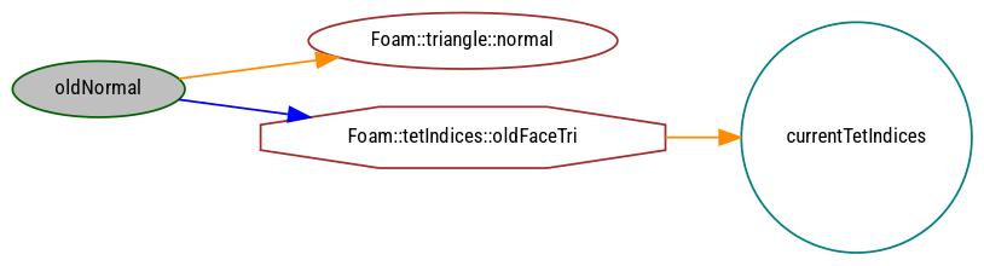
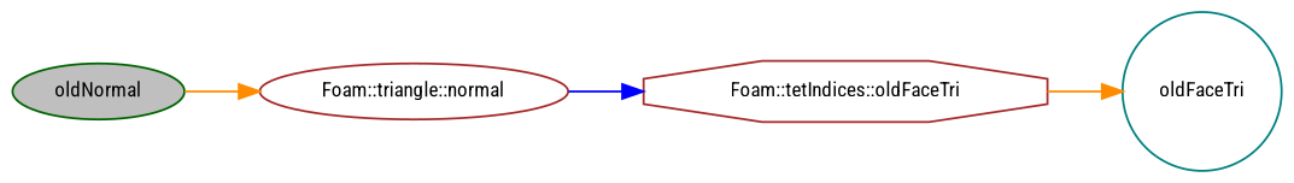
  digraph {
    fontname="Roboto Condensed"
    rankdir=LR
    node [color=brown fontname="Roboto Condensed" fontsize=10 shape=ellipse]
    edge [color=darkorange fontname="Roboto Condensed" fontsize=10 labelfontname=FreeSans labelfontsize=10 style=solid]
    n1 [color=darkgreen fillcolor=grey75 fontcolor=black height=0.2 label=oldNormal style=filled width=0.4]
    n2 [height=0.2 label="Foam::triangle::normal" width=0.4]
    n3 [height=0.2 label="Foam::tetIndices::oldFaceTri" shape=octagon width=0.4]
-   n4 [color=teal height=0.2 label=currentTetIndices shape=circle width=0.4]
+   n4 [color=teal height=0.2 label=oldFaceTri shape=circle width=0.4]
    n1 -> n2
-   n1 -> n3 [color=blue]
+   n2 -> n3 [color=blue]
    n3 -> n4
  }
